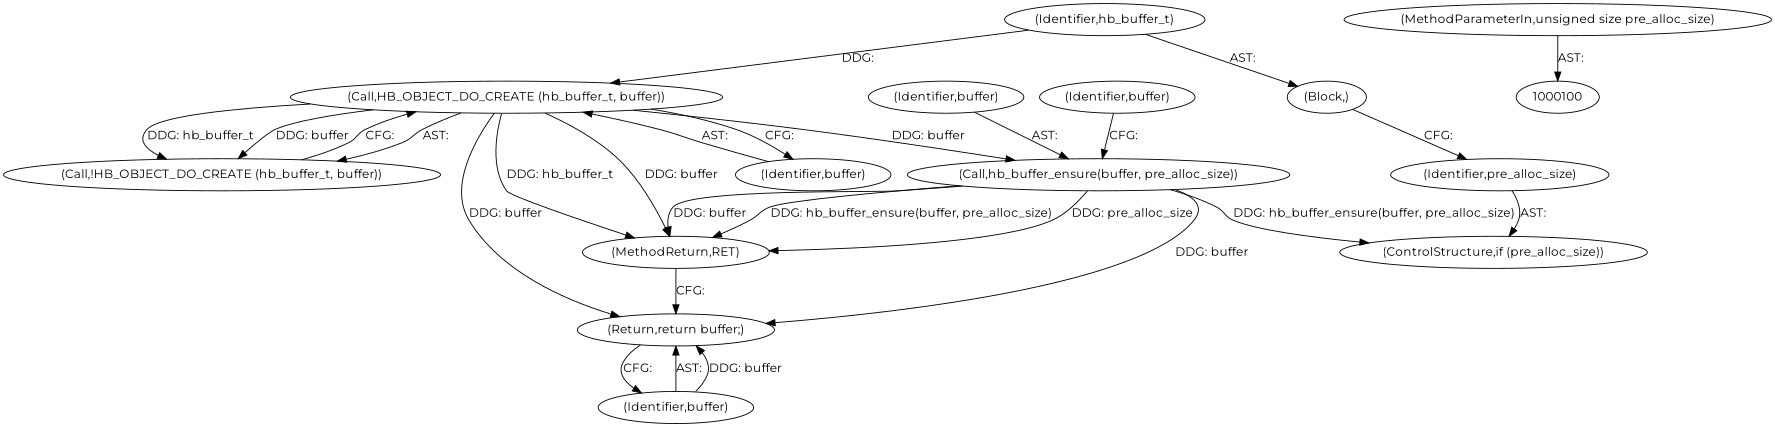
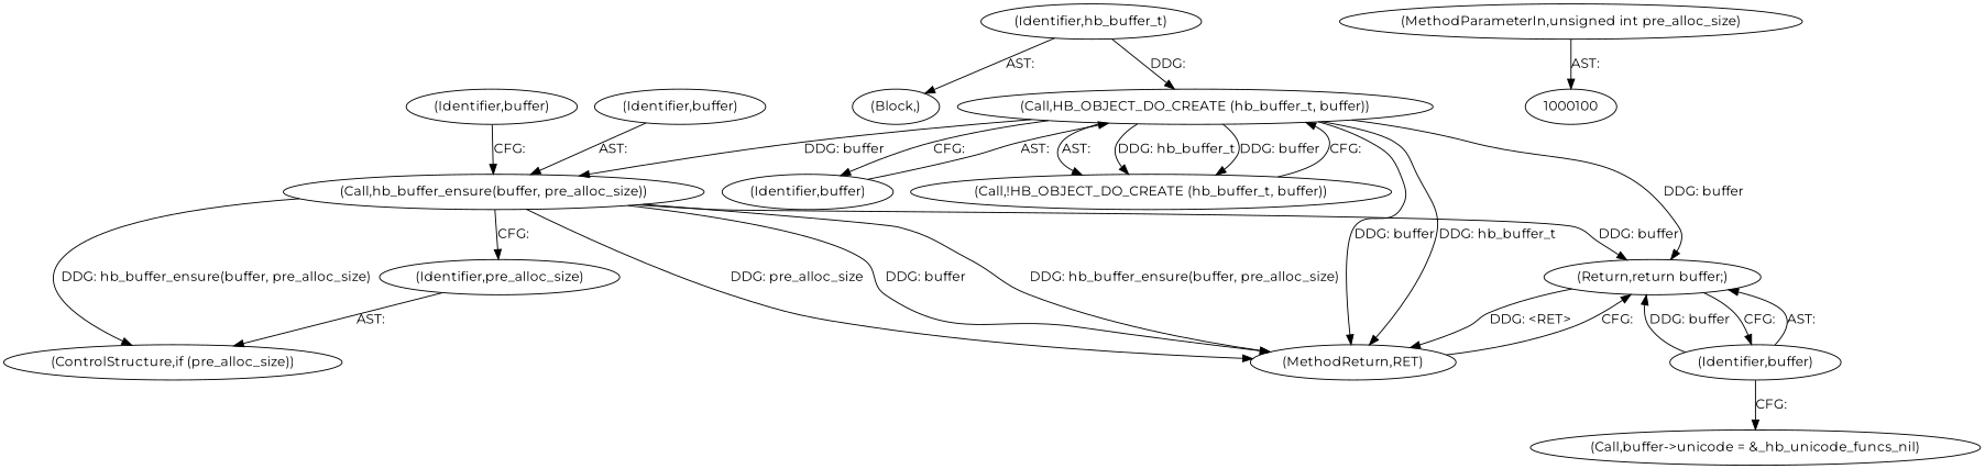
  digraph {
    fontname=Montserrat
    node [fontname=Montserrat]
    edge [fontname=Montserrat]
    n1 [label="(Return,return buffer;)"]
    n2 [label="(Identifier,buffer)"]
    n3 [label="(MethodReturn,RET)"]
+   n4 [label="(Call,buffer->unicode = &_hb_unicode_funcs_nil)"]
    n5 [label="(Block,)"]
    n6 [label="(Call,HB_OBJECT_DO_CREATE (hb_buffer_t, buffer))"]
    n7 [label="(Call,hb_buffer_ensure(buffer, pre_alloc_size))"]
    n8 [label="(Identifier,buffer)"]
    n9 [label="(Call,!HB_OBJECT_DO_CREATE (hb_buffer_t, buffer))"]
    n10 [label="(Identifier,pre_alloc_size)"]
    n11 [label="(ControlStructure,if (pre_alloc_size))"]
-   n12 [label="(MethodParameterIn,unsigned size pre_alloc_size)"]
+   n12 [label="(MethodParameterIn,unsigned int pre_alloc_size)"]
    1000100
    n14 [label="(Identifier,buffer)"]
    n15 [label="(Identifier,buffer)"]
    n16 [label="(Identifier,hb_buffer_t)"]
    n1 -> n2 [label="CFG: "]
+   n1 -> n3 [label="DDG: <RET>"]
    n2 -> n1 [label="AST: "]
    n2 -> n1 [label="DDG: buffer"]
+   n2 -> n4 [label="CFG: "]
    n3 -> n1 [label="CFG: "]
    n6 -> n1 [label="DDG: buffer"]
    n6 -> n3 [label="DDG: buffer"]
    n6 -> n3 [label="DDG: hb_buffer_t"]
    n6 -> n7 [label="DDG: buffer"]
    n6 -> n8 [label="CFG: "]
    n6 -> n9 [label="AST: "]
    n6 -> n9 [label="DDG: hb_buffer_t"]
    n6 -> n9 [label="DDG: buffer"]
    n7 -> n1 [label="DDG: buffer"]
    n7 -> n3 [label="DDG: hb_buffer_ensure(buffer, pre_alloc_size)"]
    n7 -> n3 [label="DDG: pre_alloc_size"]
    n7 -> n3 [label="DDG: buffer"]
-   n5 -> n10 [label="CFG: "]
+   n7 -> n10 [label="CFG: "]
    n7 -> n11 [label="DDG: hb_buffer_ensure(buffer, pre_alloc_size)"]
    n8 -> n6 [label="AST: "]
    n9 -> n6 [label="CFG: "]
    n10 -> n11 [label="AST: "]
    n12 -> 1000100 [label="AST: "]
    n14 -> n7 [label="CFG: "]
    n15 -> n7 [label="AST: "]
    n16 -> n5 [label="AST: "]
    n16 -> n6 [label="DDG: "]
  }
